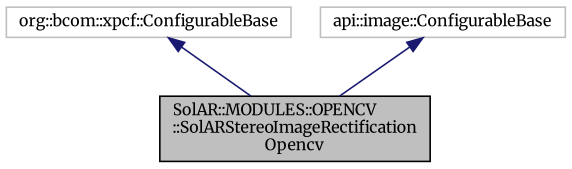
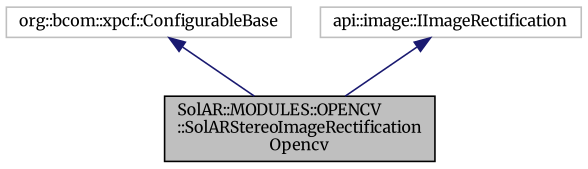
  digraph {
    fontname=Merriweather
    node [color=grey75 fillcolor=white fontname=Merriweather fontsize=10 shape=record style=filled]
    edge [color=midnightblue dir=back fontname=Merriweather fontsize=10 labelfontname=Helvetica labelfontsize=10 style=solid]
    n1 [color=black fillcolor=grey75 fontcolor=black height=0.2 label="SolAR::MODULES::OPENCV\l::SolARStereoImageRectification\lOpencv" width=0.4]
    n2 [height=0.2 label="org::bcom::xpcf::ConfigurableBase" width=0.4]
-   n3 [height=0.2 label="api::image::ConfigurableBase" width=0.4]
+   n3 [height=0.2 label="api::image::IImageRectification" width=0.4]
    n2 -> n1
    n3 -> n1
  }
